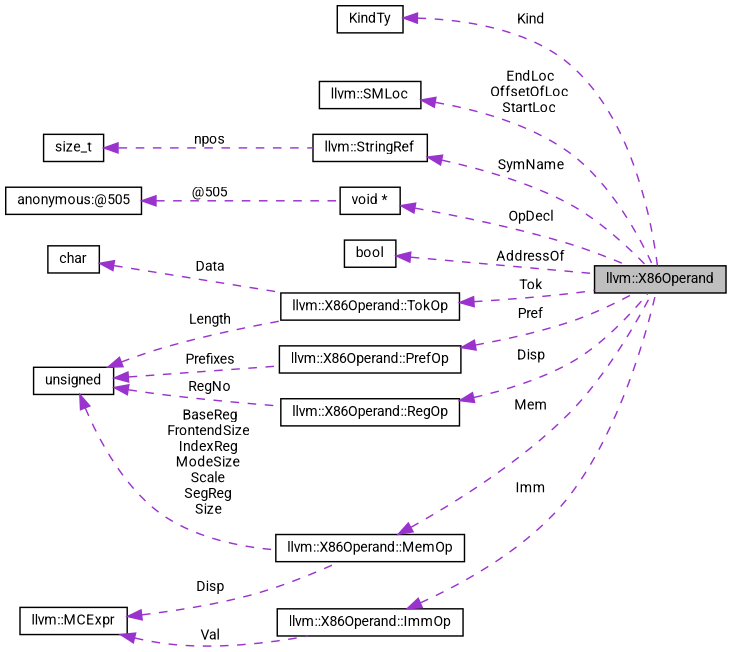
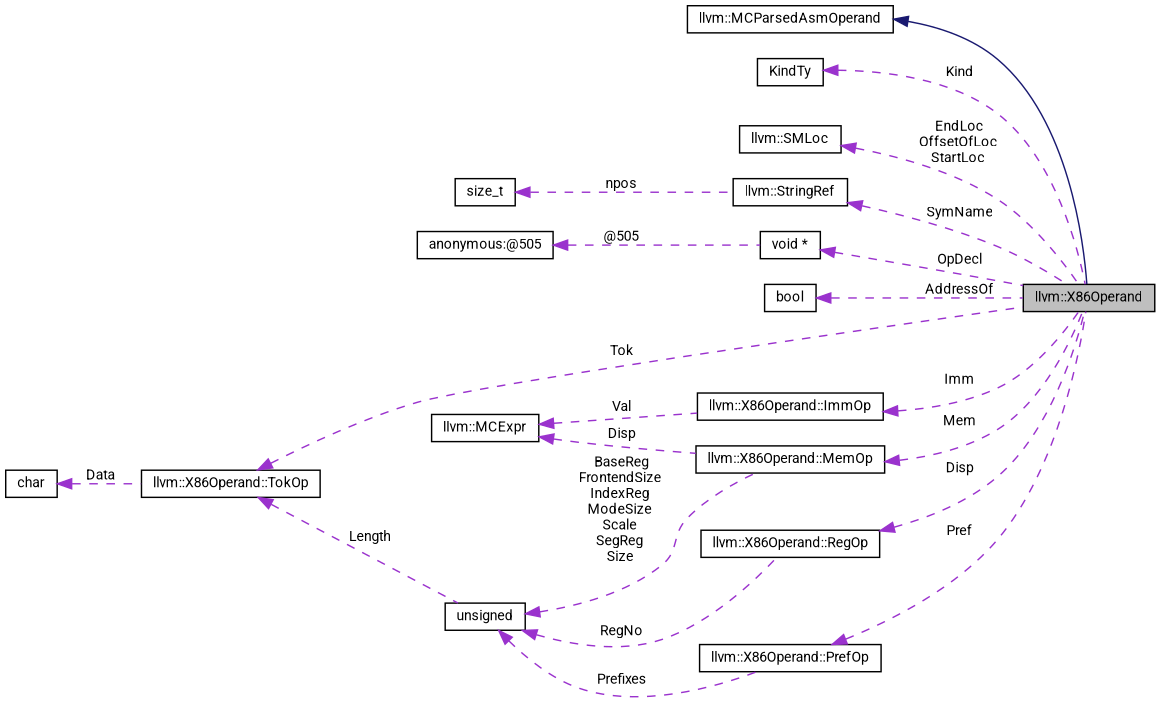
  digraph {
    fontname=Roboto
    rankdir=LR
    node [color=black fontname=Roboto fontsize=10 shape=box]
    edge [color=darkorchid3 dir=back fontname=Roboto fontsize=10 labelfontname=Helvetica labelfontsize=10 style=dashed]
    n1 [fillcolor=grey75 fontcolor=black height=0.2 label="llvm::X86Operand" style=filled width=0.4]
+   n2 [height=0.2 label="llvm::MCParsedAsmOperand" width=0.4]
    n3 [height=0.2 label=KindTy width=0.4]
    n4 [height=0.2 label="llvm::SMLoc" width=0.4]
    n5 [height=0.2 label="llvm::StringRef" width=0.4]
    n6 [height=0.2 label=size_t width=0.4]
    n7 [height=0.2 label="void *" width=0.4]
    n8 [height=0.2 label=bool width=0.4]
    n9 [height=0.2 label="llvm::X86Operand::TokOp" width=0.4]
    n10 [height=0.2 label=char width=0.4]
    n11 [height=0.2 label=unsigned width=0.4]
    n12 [height=0.2 label="llvm::X86Operand::RegOp" width=0.4]
    n13 [height=0.2 label="llvm::X86Operand::MemOp" width=0.4]
    n14 [height=0.2 label="llvm::X86Operand::PrefOp" width=0.4]
    n15 [height=0.2 label="llvm::X86Operand::ImmOp" width=0.4]
    n16 [height=0.2 label="llvm::MCExpr" width=0.4]
    n17 [height=0.2 label="anonymous:@505" width=0.4]
+   n2 -> n1 [color=midnightblue style=solid]
    n3 -> n1 [label=" Kind"]
    n4 -> n1 [label=" EndLoc\nOffsetOfLoc\nStartLoc"]
    n5 -> n1 [label=" SymName"]
    n6 -> n5 [label=" npos"]
    n7 -> n1 [label=" OpDecl"]
    n8 -> n1 [label=" AddressOf"]
    n9 -> n1 [label=" Tok"]
    n10 -> n9 [label=" Data"]
-   n11 -> n9 [label=" Length"]
+   n9 -> n11 [label=" Length"]
    n11 -> n12 [label=" RegNo"]
    n11 -> n13 [label=" BaseReg\nFrontendSize\nIndexReg\nModeSize\nScale\nSegReg\nSize"]
    n11 -> n14 [label=" Prefixes"]
    n12 -> n1 [label=" Disp"]
    n13 -> n1 [label=" Mem"]
    n14 -> n1 [label=" Pref"]
    n15 -> n1 [label=" Imm"]
    n16 -> n13 [label=" Disp"]
    n16 -> n15 [label=" Val"]
    n17 -> n7 [label=" @505"]
  }
